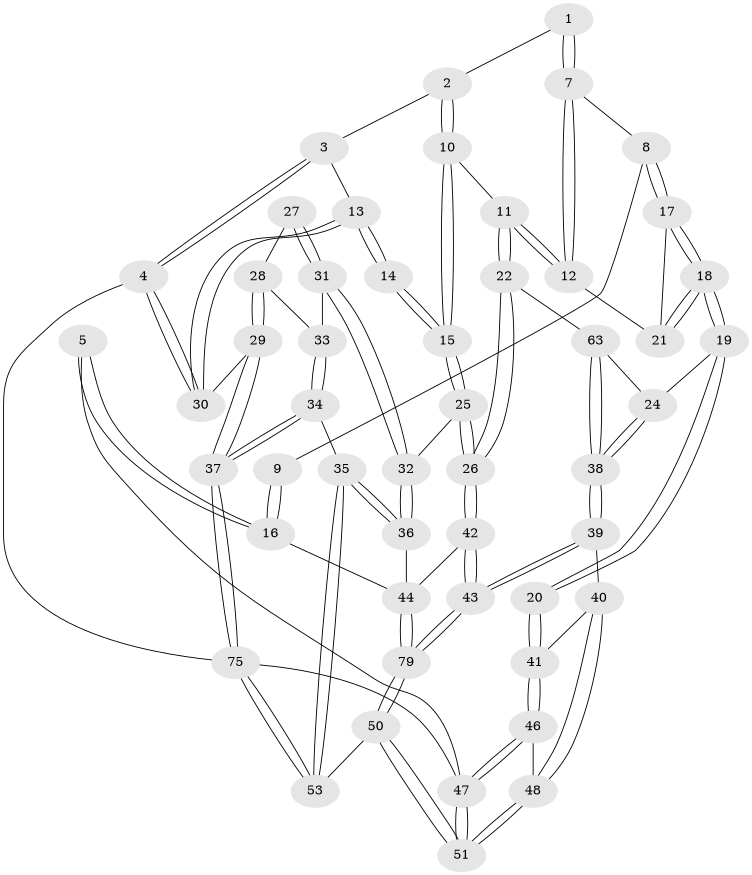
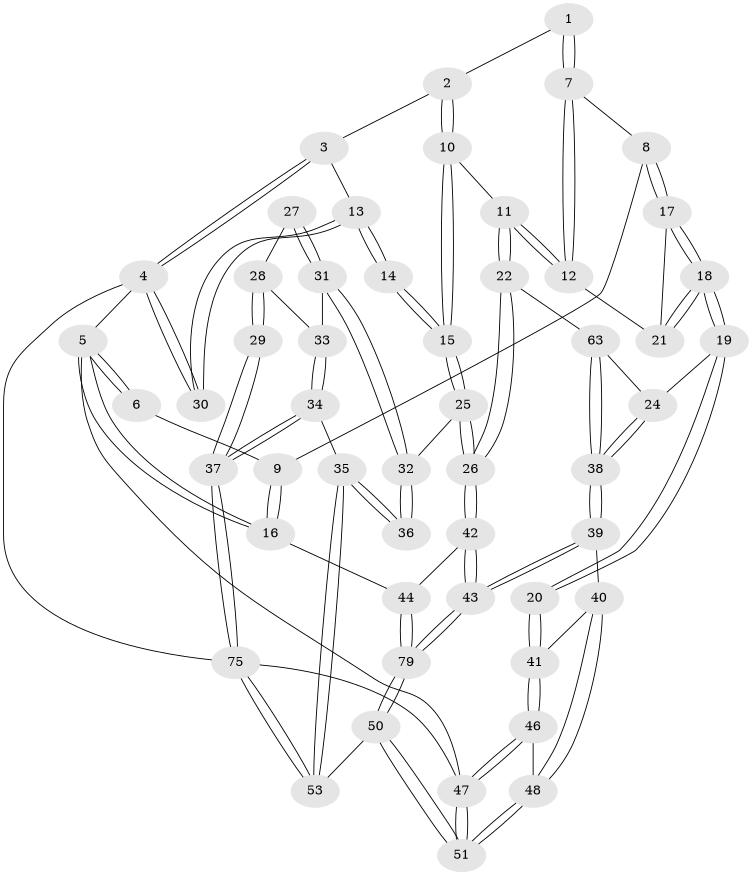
  graph {
    node [color=gray90 style=filled]
    1
    2
    7
    3
    10
    8
    12
    4
    13
    11
    15
    5
    30
    n14 [label=75]
    14
+   6
    16
    47
    n19 [label=53]
    9
    44
    51
    17
    21
    18
    22
    25
    n28 [label=63]
    26
    32
    20
    41
    19
    24
    38
    46
    42
    39
    36
    43
    27
    28
    31
    29
    33
    37
    34
    35
    n49 [label=79]
    40
    48
    50
    1 -- 2
    1 -- 7
    1 -- 7
    2 -- 3
    2 -- 10
    2 -- 10
    7 -- 8
    7 -- 12
    7 -- 12
    3 -- 4
    3 -- 4
    3 -- 13
    10 -- 11
    10 -- 15
    10 -- 15
    8 -- 9
    8 -- 17
    8 -- 17
    12 -- 21
+   4 -- 5
    4 -- 30
    4 -- 30
    4 -- n14
    13 -- 30
    13 -- 30
    13 -- 14
    13 -- 14
    11 -- 12
    11 -- 12
    11 -- 22
    11 -- 22
    15 -- 25
    15 -- 25
+   5 -- 6
+   5 -- 6
    5 -- 16
    5 -- 16
    5 -- 47
    n14 -- 47
    n14 -- n19
    n14 -- n19
    14 -- 15
    14 -- 15
+   6 -- 9
    16 -- 44
    47 -- 51
    47 -- 51
    9 -- 16
    9 -- 16
    44 -- n49
    44 -- n49
    17 -- 21
    17 -- 18
    17 -- 18
    18 -- 21
    18 -- 21
    18 -- 19
    18 -- 19
    22 -- n28
    22 -- 26
    22 -- 26
    25 -- 26
    25 -- 26
    25 -- 32
    n28 -- 24
    n28 -- 38
    n28 -- 38
    26 -- 42
    26 -- 42
    32 -- 36
    32 -- 36
    20 -- 41
    20 -- 41
    41 -- 46
    41 -- 46
    19 -- 20
    19 -- 20
    19 -- 24
    24 -- 38
    24 -- 38
    38 -- 39
    38 -- 39
    46 -- 47
    46 -- 47
    46 -- 48
    42 -- 44
    42 -- 43
    42 -- 43
    39 -- 43
    39 -- 43
    39 -- 40
-   36 -- 44
    43 -- n49
    43 -- n49
    27 -- 28
    27 -- 31
    27 -- 31
    28 -- 29
    28 -- 29
    28 -- 33
    31 -- 32
    31 -- 32
    31 -- 33
-   29 -- 30
    29 -- 37
    29 -- 37
    33 -- 34
    33 -- 34
    37 -- n14
    37 -- n14
    34 -- 37
    34 -- 37
    34 -- 35
    35 -- n19
    35 -- n19
    35 -- 36
    35 -- 36
    n49 -- 50
    n49 -- 50
    40 -- 41
    40 -- 48
    40 -- 48
    48 -- 51
    48 -- 51
    50 -- n19
    50 -- 51
    50 -- 51
  }
